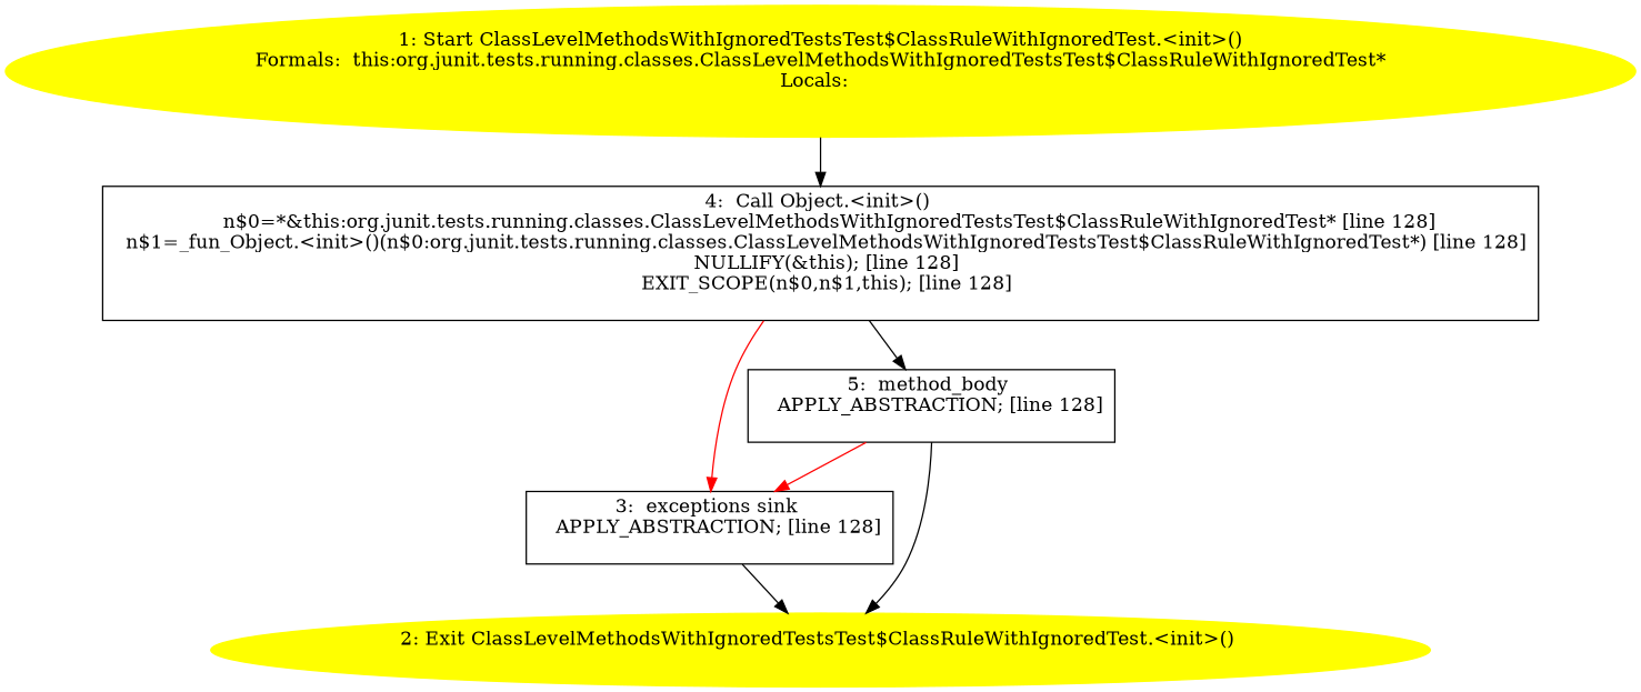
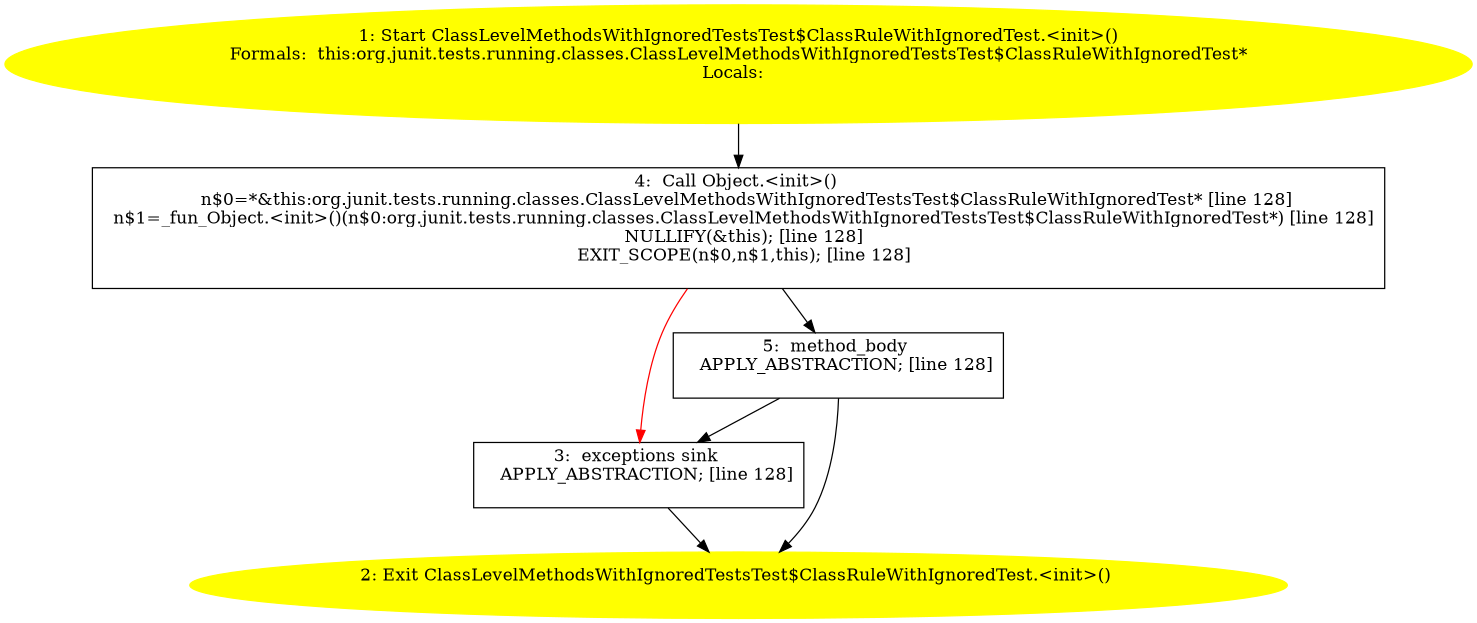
  digraph {
    node [shape=box]
    n1 [color=yellow label="1: Start ClassLevelMethodsWithIgnoredTestsTest$ClassRuleWithIgnoredTest.<init>()\nFormals:  this:org.junit.tests.running.classes.ClassLevelMethodsWithIgnoredTestsTest$ClassRuleWithIgnoredTest*\nLocals:  \n  " style=filled shape=""]
    n2 [label="4:  Call Object.<init>() \n   n$0=*&this:org.junit.tests.running.classes.ClassLevelMethodsWithIgnoredTestsTest$ClassRuleWithIgnoredTest* [line 128]\n  n$1=_fun_Object.<init>()(n$0:org.junit.tests.running.classes.ClassLevelMethodsWithIgnoredTestsTest$ClassRuleWithIgnoredTest*) [line 128]\n  NULLIFY(&this); [line 128]\n  EXIT_SCOPE(n$0,n$1,this); [line 128]\n "]
    n3 [label="3:  exceptions sink \n   APPLY_ABSTRACTION; [line 128]\n "]
    n4 [label="5:  method_body \n   APPLY_ABSTRACTION; [line 128]\n "]
    n5 [color=yellow label="2: Exit ClassLevelMethodsWithIgnoredTestsTest$ClassRuleWithIgnoredTest.<init>() \n  " style=filled shape=""]
    n1 -> n2
    n2 -> n3 [color=red]
    n2 -> n4
    n3 -> n5
-   n4 -> n3 [color=red]
+   n4 -> n3 [color=black]
    n4 -> n5
  }
